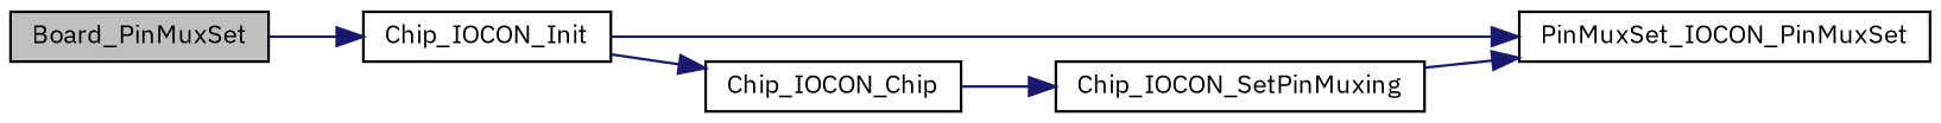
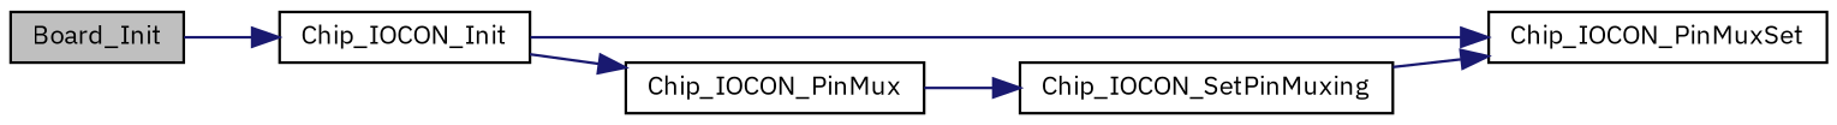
  digraph {
    fontname="IBM Plex Sans"
    rankdir=LR
    node [color=black fillcolor=white fontname="IBM Plex Sans" fontsize=10 shape=record style=filled]
    edge [color=midnightblue fontname="IBM Plex Sans" fontsize=10 labelfontname=FreeSans labelfontsize=10 style=solid]
-   n1 [fillcolor=grey75 fontcolor=black height=0.2 label=Board_PinMuxSet width=0.4]
+   n1 [fillcolor=grey75 fontcolor=black height=0.2 label=Board_Init width=0.4]
    n2 [height=0.2 label=Chip_IOCON_Init width=0.4]
-   n3 [height=0.2 label=PinMuxSet_IOCON_PinMuxSet width=0.4]
-   n4 [height=0.2 label=Chip_IOCON_Chip width=0.4]
+   n3 [height=0.2 label=Chip_IOCON_PinMuxSet width=0.4]
+   n4 [height=0.2 label=Chip_IOCON_PinMux width=0.4]
    n5 [height=0.2 label=Chip_IOCON_SetPinMuxing width=0.4]
    n1 -> n2
    n2 -> n3
    n2 -> n4
    n4 -> n5
    n5 -> n3
  }
